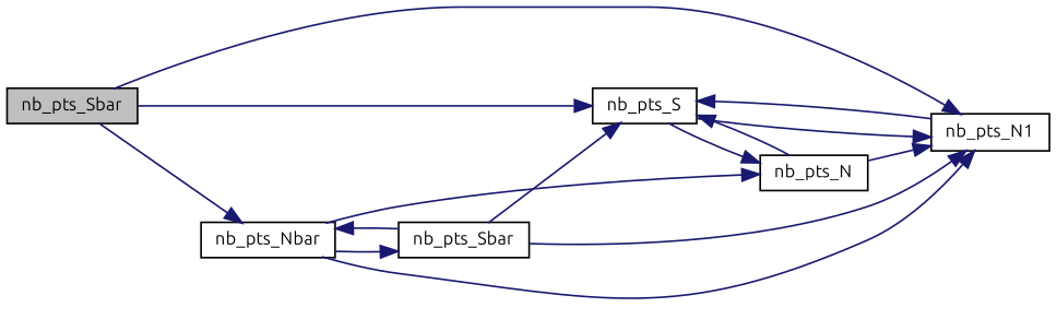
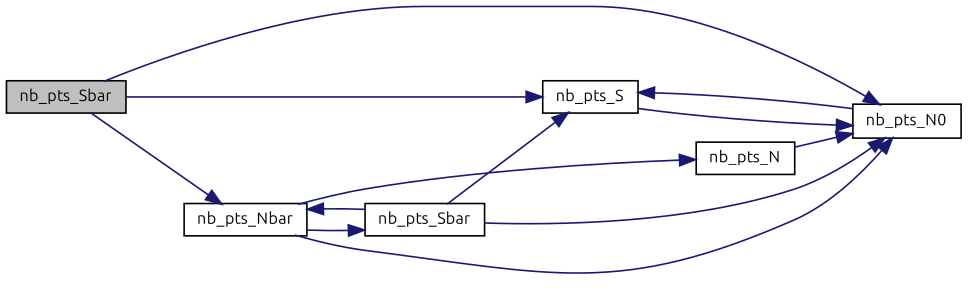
  digraph {
    fontname=Ubuntu
    rankdir=LR
    node [color=black fillcolor=white fontname=Ubuntu fontsize=10 shape=record style=filled]
    edge [color=midnightblue fontname=Ubuntu fontsize=10 labelfontname=Helvetica labelfontsize=10 style=solid]
    n1 [fillcolor=grey75 fontcolor=black height=0.2 label=nb_pts_Sbar width=0.4]
    n2 [height=0.2 label=nb_pts_S width=0.4]
-   n3 [height=0.2 label=nb_pts_N1 width=0.4]
+   n3 [height=0.2 label=nb_pts_N0 width=0.4]
    n4 [height=0.2 label=nb_pts_Nbar width=0.4]
    n5 [height=0.2 label=nb_pts_N width=0.4]
    n6 [height=0.2 label=nb_pts_Sbar width=0.4]
    n1 -> n2
    n1 -> n3
    n1 -> n4
    n2 -> n3
-   n2 -> n5
    n3 -> n2
    n4 -> n3
    n4 -> n5
    n4 -> n6
-   n5 -> n2
    n5 -> n3
    n6 -> n2
    n6 -> n3
    n6 -> n4
  }
